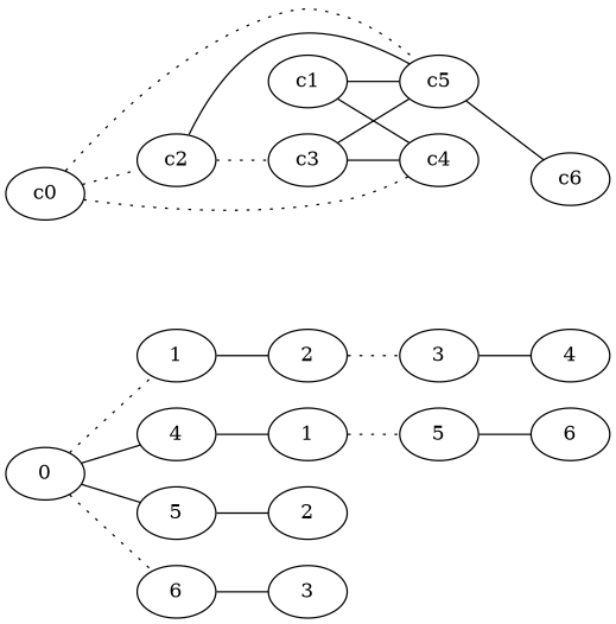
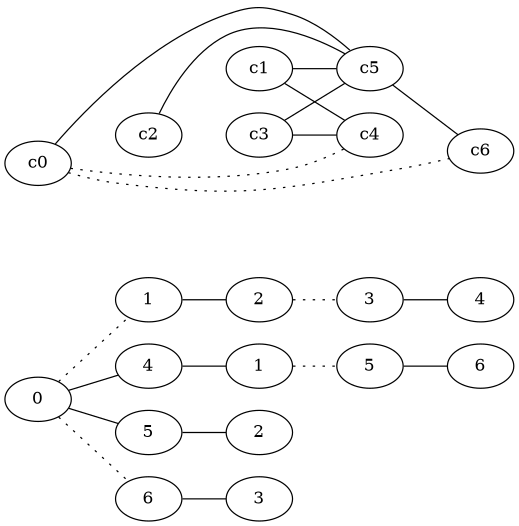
  graph {
    rankdir=LR
    n1 [label=0]
    n2 [label=1]
    n3 [label=4]
    n4 [label=5]
    n5 [label=6]
    n6 [label=2]
    n7 [label=1]
    n8 [label=2]
    n9 [label=3]
    n10 [label=3]
    n11 [label=4]
    n12 [label=5]
    n13 [label=6]
    c0
    c4
    c5
    c6
    c1
    c2
    c3
    n1 -- n2 [style=dotted]
    n1 -- n3
    n1 -- n4
    n1 -- n5 [style=dotted]
    n2 -- n6
    n3 -- n7
    n4 -- n8
    n5 -- n9
    n6 -- n10 [style=dotted]
    n7 -- n12 [style=dotted]
    n10 -- n11
    n12 -- n13
    c0 -- c4 [style=dotted]
-   c0 -- c5 [style=dotted]
-   c0 -- c2 [style=dotted]
+   c0 -- c5
+   c0 -- c6 [style=dotted]
    c5 -- c6
    c1 -- c4
    c1 -- c5 [style=solid]
    c2 -- c5
-   c2 -- c3 [style=dotted]
    c3 -- c4
    c3 -- c5
  }
